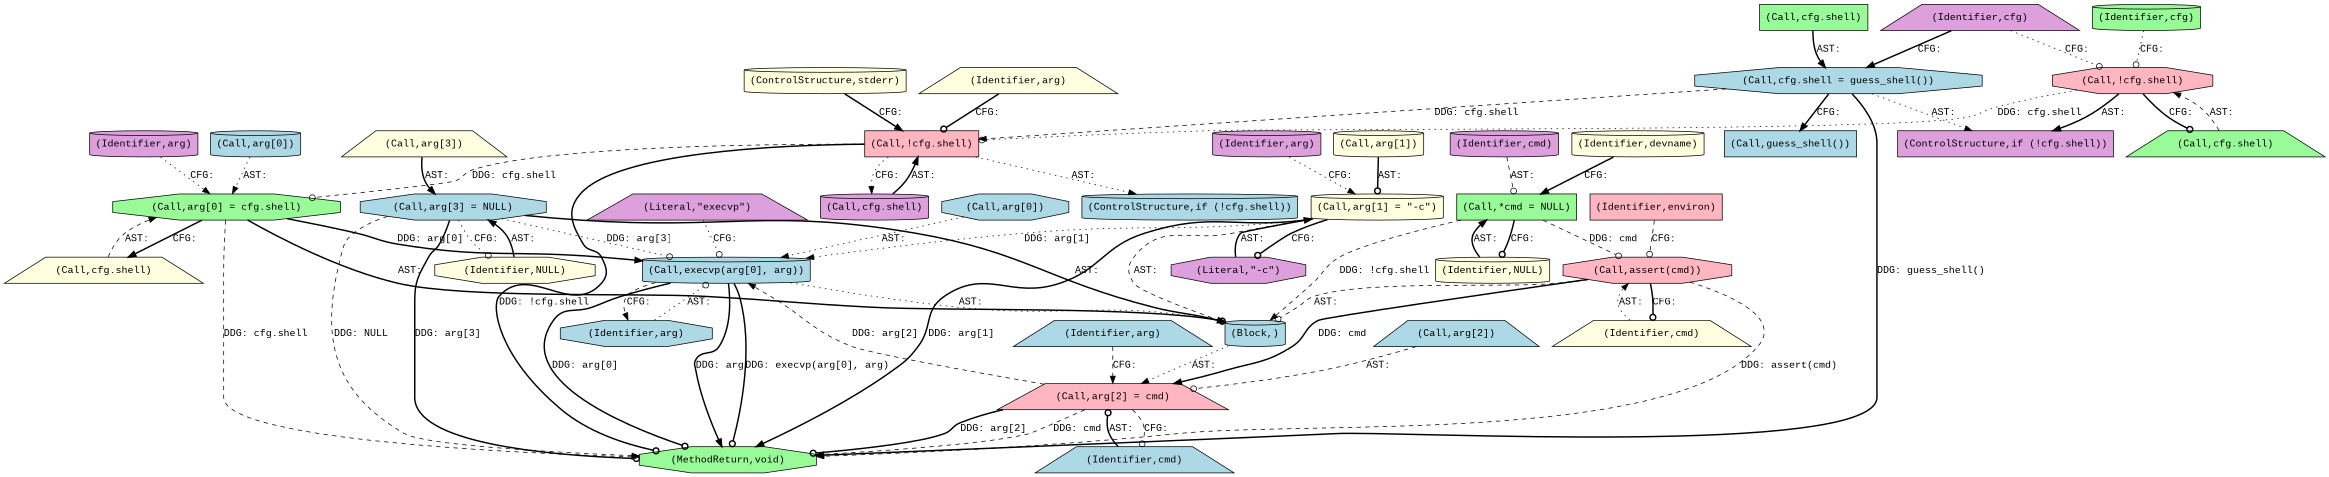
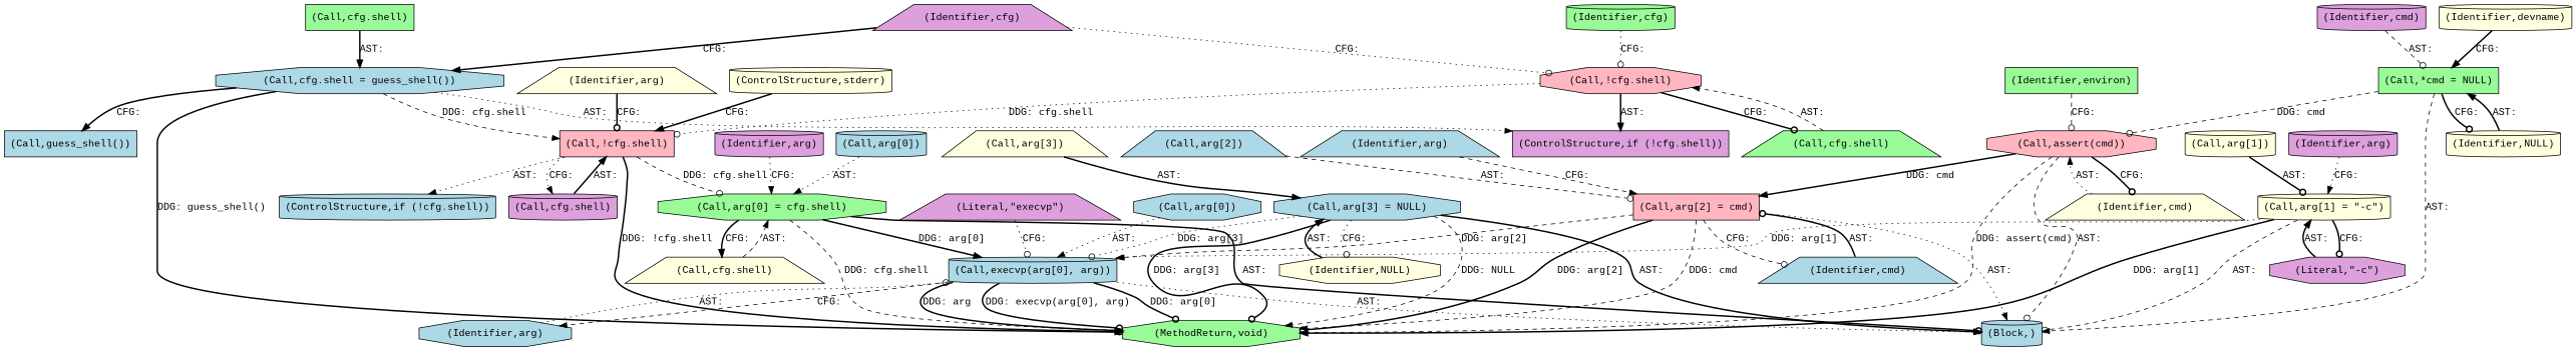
  digraph {
    fontname="Liberation Mono"
    node [fillcolor=lightblue fontname="Liberation Mono" shape=cylinder style=filled]
    edge [arrowhead=normal fontname="Liberation Mono" style=bold]
    n1 [label="(Call,execvp(arg[0], arg))"]
    n2 [label="(Identifier,arg)" shape=octagon]
    n3 [label="(Block,)"]
    n4 [fillcolor=palegreen label="(MethodReturn,void)" shape=octagon]
    n5 [fillcolor=palegreen label="(Call,arg[0] = cfg.shell)" shape=octagon]
    n6 [fillcolor=lightyellow label="(Call,cfg.shell)" shape=trapezium]
    n7 [fillcolor=lightpink label="(Call,!cfg.shell)" shape=box]
    n8 [fillcolor=plum label="(Call,cfg.shell)"]
    n9 [label="(ControlStructure,if (!cfg.shell))"]
    n10 [label="(Call,cfg.shell = guess_shell())" shape=octagon]
    n11 [fillcolor=plum label="(ControlStructure,if (!cfg.shell))" shape=box]
    n12 [label="(Call,guess_shell())" shape=box]
    n13 [fillcolor=lightpink label="(Call,!cfg.shell)" shape=octagon]
    n14 [fillcolor=palegreen label="(Call,cfg.shell)" shape=trapezium]
-   n15 [fillcolor=lightpink label="(Call,arg[2] = cmd)" shape=trapezium]
+   n15 [fillcolor=lightpink label="(Call,arg[2] = cmd)" shape=box]
    n16 [label="(Identifier,cmd)" shape=trapezium]
    n17 [fillcolor=lightpink label="(Call,assert(cmd))" shape=octagon]
    n18 [fillcolor=lightyellow label="(Identifier,cmd)" shape=trapezium]
    n19 [fillcolor=palegreen label="(Call,*cmd = NULL)" shape=box]
    n20 [fillcolor=lightyellow label="(Identifier,NULL)"]
    n21 [label="(Call,arg[3] = NULL)" shape=octagon]
    n22 [fillcolor=lightyellow label="(Identifier,NULL)" shape=octagon]
    n23 [fillcolor=lightyellow label="(Call,arg[1] = \"-c\")"]
    n24 [fillcolor=plum label="(Literal,\"-c\")" shape=octagon]
    n25 [fillcolor=lightyellow label="(Call,arg[3])" shape=trapezium]
    n26 [fillcolor=plum label="(Identifier,cmd)"]
-   n27 [fillcolor=lightpink label="(Identifier,environ)" shape=box]
+   n27 [fillcolor=palegreen label="(Identifier,environ)" shape=box]
    n28 [label="(Call,arg[0])" shape=octagon]
    n29 [label="(Call,arg[0])"]
    n30 [fillcolor=lightyellow label="(ControlStructure,stderr)"]
    n31 [fillcolor=palegreen label="(Identifier,cfg)"]
    n32 [fillcolor=lightyellow label="(Call,arg[1])"]
    n33 [fillcolor=lightyellow label="(Identifier,arg)" shape=trapezium]
    n34 [fillcolor=lightyellow label="(Identifier,devname)"]
    n35 [label="(Call,arg[2])" shape=trapezium]
    n36 [fillcolor=plum label="(Literal,\"execvp\")" shape=trapezium]
    n37 [fillcolor=plum label="(Identifier,arg)"]
    n38 [fillcolor=plum label="(Identifier,cfg)" shape=trapezium]
    n39 [label="(Identifier,arg)" shape=trapezium]
    n40 [fillcolor=palegreen label="(Call,cfg.shell)" shape=box]
    n41 [fillcolor=plum label="(Identifier,arg)"]
    n1 -> n2 [label="CFG: " style=dashed]
    n1 -> n3 [label="AST: " style=dotted]
    n1 -> n4 [arrowhead=odot label="DDG: arg[0]"]
    n1 -> n4 [label="DDG: arg"]
    n1 -> n4 [arrowhead=odot label="DDG: execvp(arg[0], arg)"]
    n2 -> n1 [arrowhead=odot label="AST: " style=dotted]
    n5 -> n1 [label="DDG: arg[0]"]
    n5 -> n3 [arrowhead=odot label="AST: "]
    n5 -> n4 [label="DDG: cfg.shell" style=dashed]
    n5 -> n6 [label="CFG: "]
    n6 -> n5 [label="AST: " style=dashed]
    n7 -> n4 [arrowhead=odot label="DDG: !cfg.shell"]
    n7 -> n5 [arrowhead=odot label="DDG: cfg.shell" style=dashed]
    n7 -> n8 [label="CFG: " style=dotted]
    n7 -> n9 [label="AST: " style=dotted]
    n8 -> n7 [label="AST: "]
    n10 -> n4 [label="DDG: guess_shell()"]
    n10 -> n7 [label="DDG: cfg.shell" style=dashed]
    n10 -> n11 [label="AST: " style=dotted]
    n10 -> n12 [label="CFG: "]
    n13 -> n7 [arrowhead=odot label="DDG: cfg.shell" style=dotted]
    n13 -> n11 [label="AST: "]
    n13 -> n14 [arrowhead=odot label="CFG: "]
    n14 -> n13 [label="AST: " style=dashed]
    n15 -> n1 [label="DDG: arg[2]" style=dashed]
-   n3 -> n15 [label="AST: " style=dotted]
+   n15 -> n3 [label="AST: " style=dotted]
    n15 -> n4 [label="DDG: cmd" style=dashed]
    n15 -> n4 [arrowhead=odot label="DDG: arg[2]"]
    n15 -> n16 [arrowhead=odot label="CFG: " style=dashed]
    n16 -> n15 [arrowhead=odot label="AST: "]
    n17 -> n3 [arrowhead=odot label="AST: " style=dashed]
    n17 -> n4 [label="DDG: assert(cmd)" style=dashed]
    n17 -> n15 [label="DDG: cmd"]
    n17 -> n18 [arrowhead=odot label="CFG: "]
    n18 -> n17 [label="AST: " style=dotted]
-   n19 -> n3 [label="DDG: !cfg.shell" style=dashed]
+   n19 -> n3 [label="AST: " style=dashed]
    n19 -> n17 [arrowhead=odot label="DDG: cmd" style=dashed]
    n19 -> n20 [arrowhead=odot label="CFG: "]
    n20 -> n19 [label="AST: "]
    n21 -> n1 [arrowhead=odot label="DDG: arg[3]" style=dotted]
    n21 -> n3 [label="AST: "]
    n21 -> n4 [label="DDG: NULL" style=dashed]
    n21 -> n4 [arrowhead=odot label="DDG: arg[3]"]
    n21 -> n22 [arrowhead=odot label="CFG: " style=dotted]
    n22 -> n21 [label="AST: "]
    n23 -> n1 [label="DDG: arg[1]" style=dotted]
    n23 -> n3 [arrowhead=odot label="AST: " style=dashed]
    n23 -> n4 [label="DDG: arg[1]"]
    n23 -> n24 [arrowhead=odot label="CFG: "]
    n24 -> n23 [label="AST: "]
    n25 -> n21 [label="AST: "]
    n26 -> n19 [arrowhead=odot label="AST: " style=dashed]
    n27 -> n17 [arrowhead=odot label="CFG: " style=dashed]
    n28 -> n1 [label="AST: " style=dotted]
    n29 -> n5 [label="AST: " style=dotted]
    n30 -> n7 [label="CFG: "]
    n31 -> n13 [arrowhead=odot label="CFG: " style=dotted]
    n32 -> n23 [arrowhead=odot label="AST: "]
    n33 -> n7 [arrowhead=odot label="CFG: "]
    n34 -> n19 [label="CFG: "]
    n35 -> n15 [arrowhead=odot label="AST: " style=dashed]
    n36 -> n1 [arrowhead=odot label="CFG: " style=dotted]
    n37 -> n5 [label="CFG: " style=dotted]
    n38 -> n10 [label="CFG: "]
    n38 -> n13 [arrowhead=odot label="CFG: " style=dotted]
    n39 -> n15 [label="CFG: " style=dashed]
    n40 -> n10 [label="AST: "]
    n41 -> n23 [label="CFG: " style=dotted]
  }
